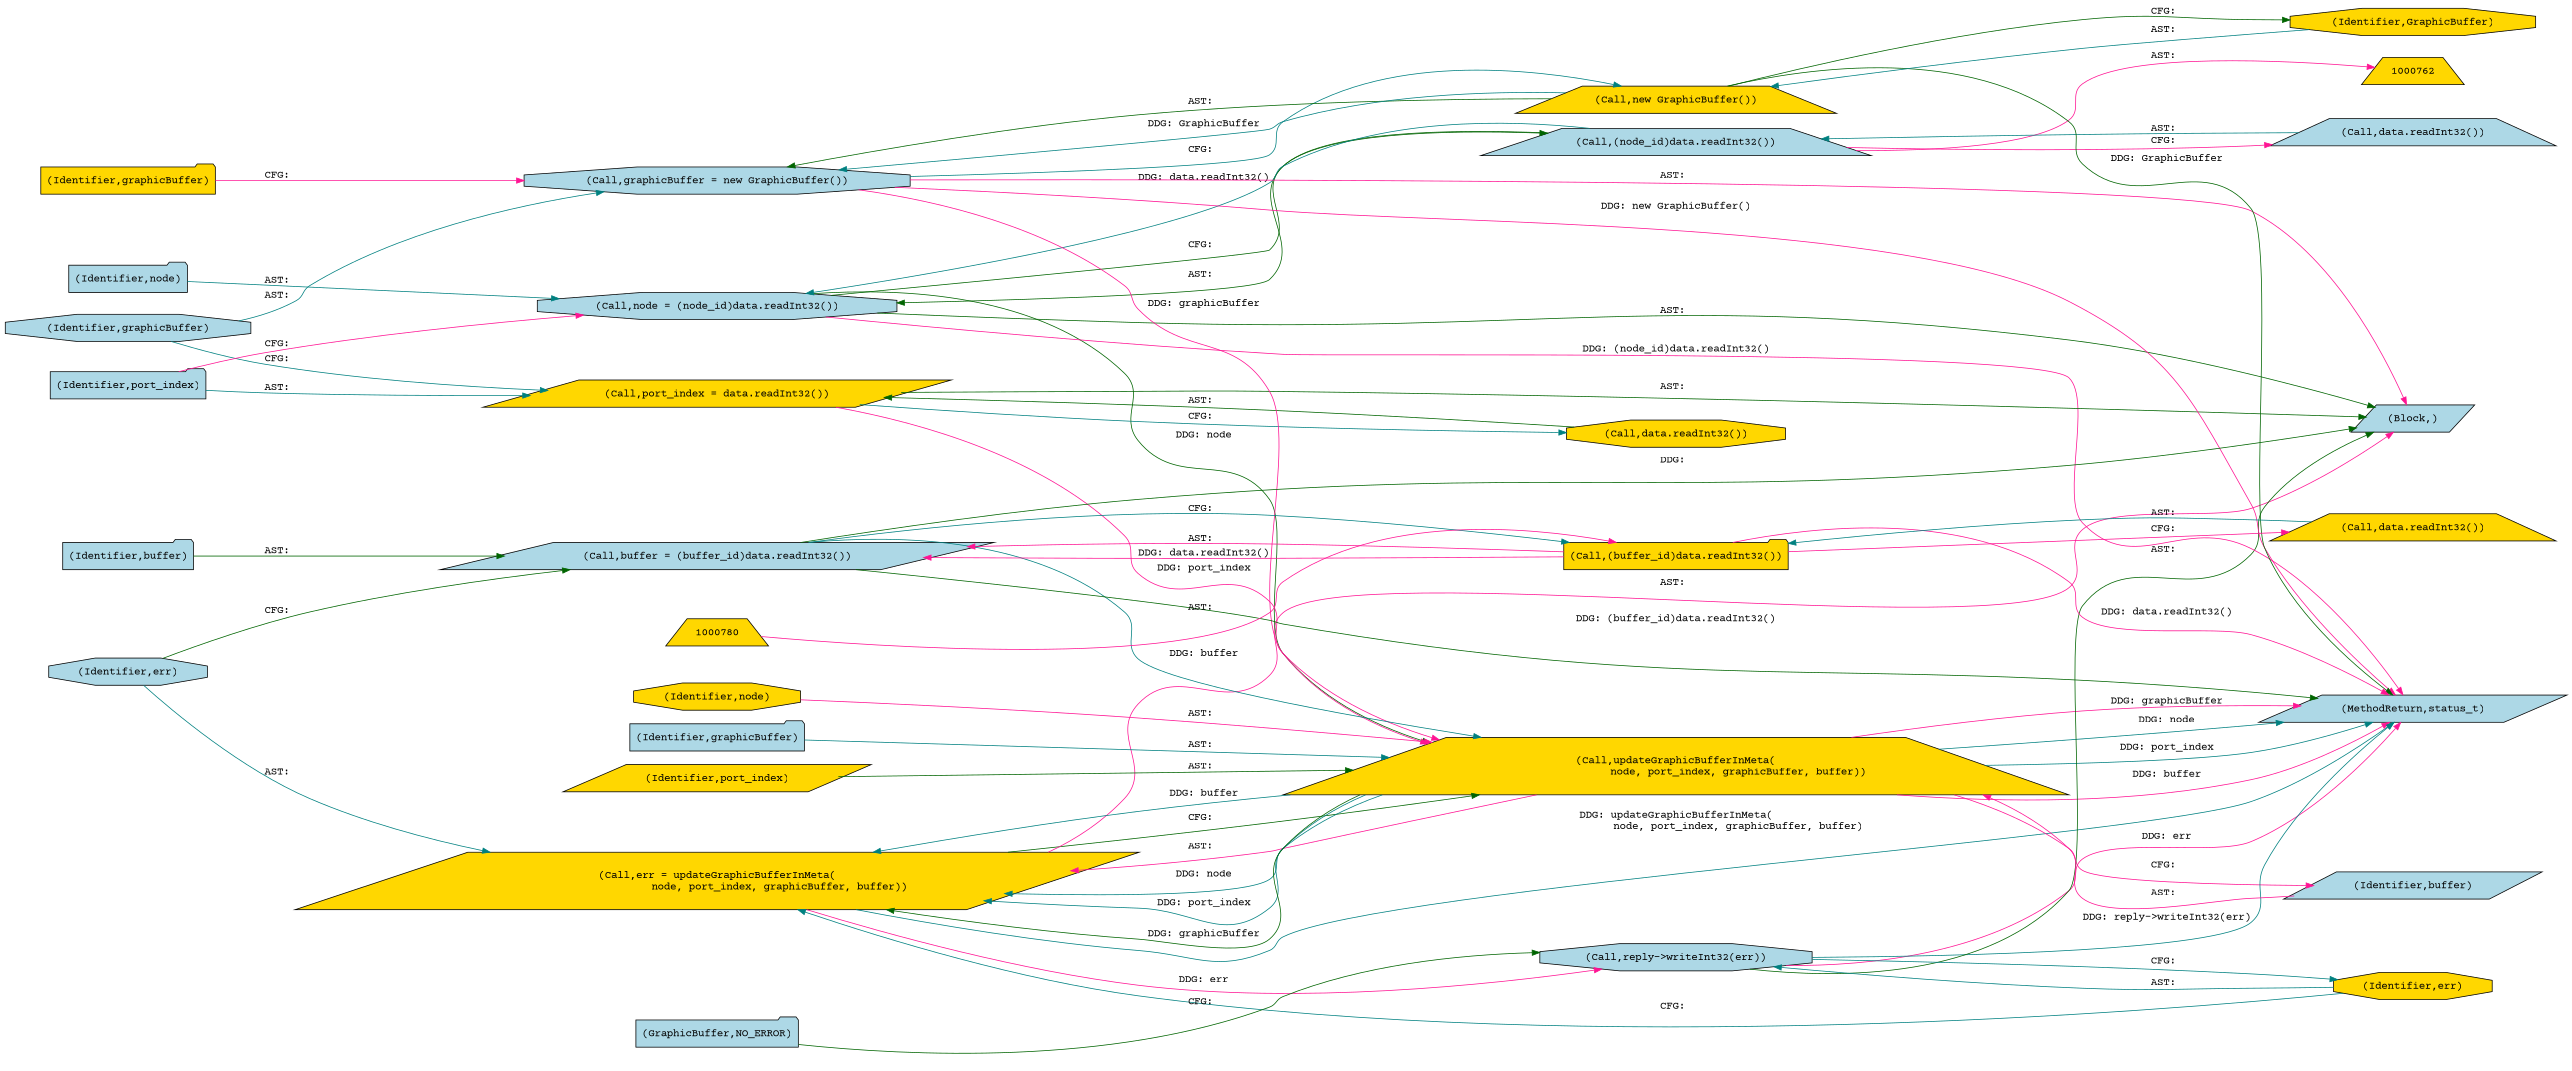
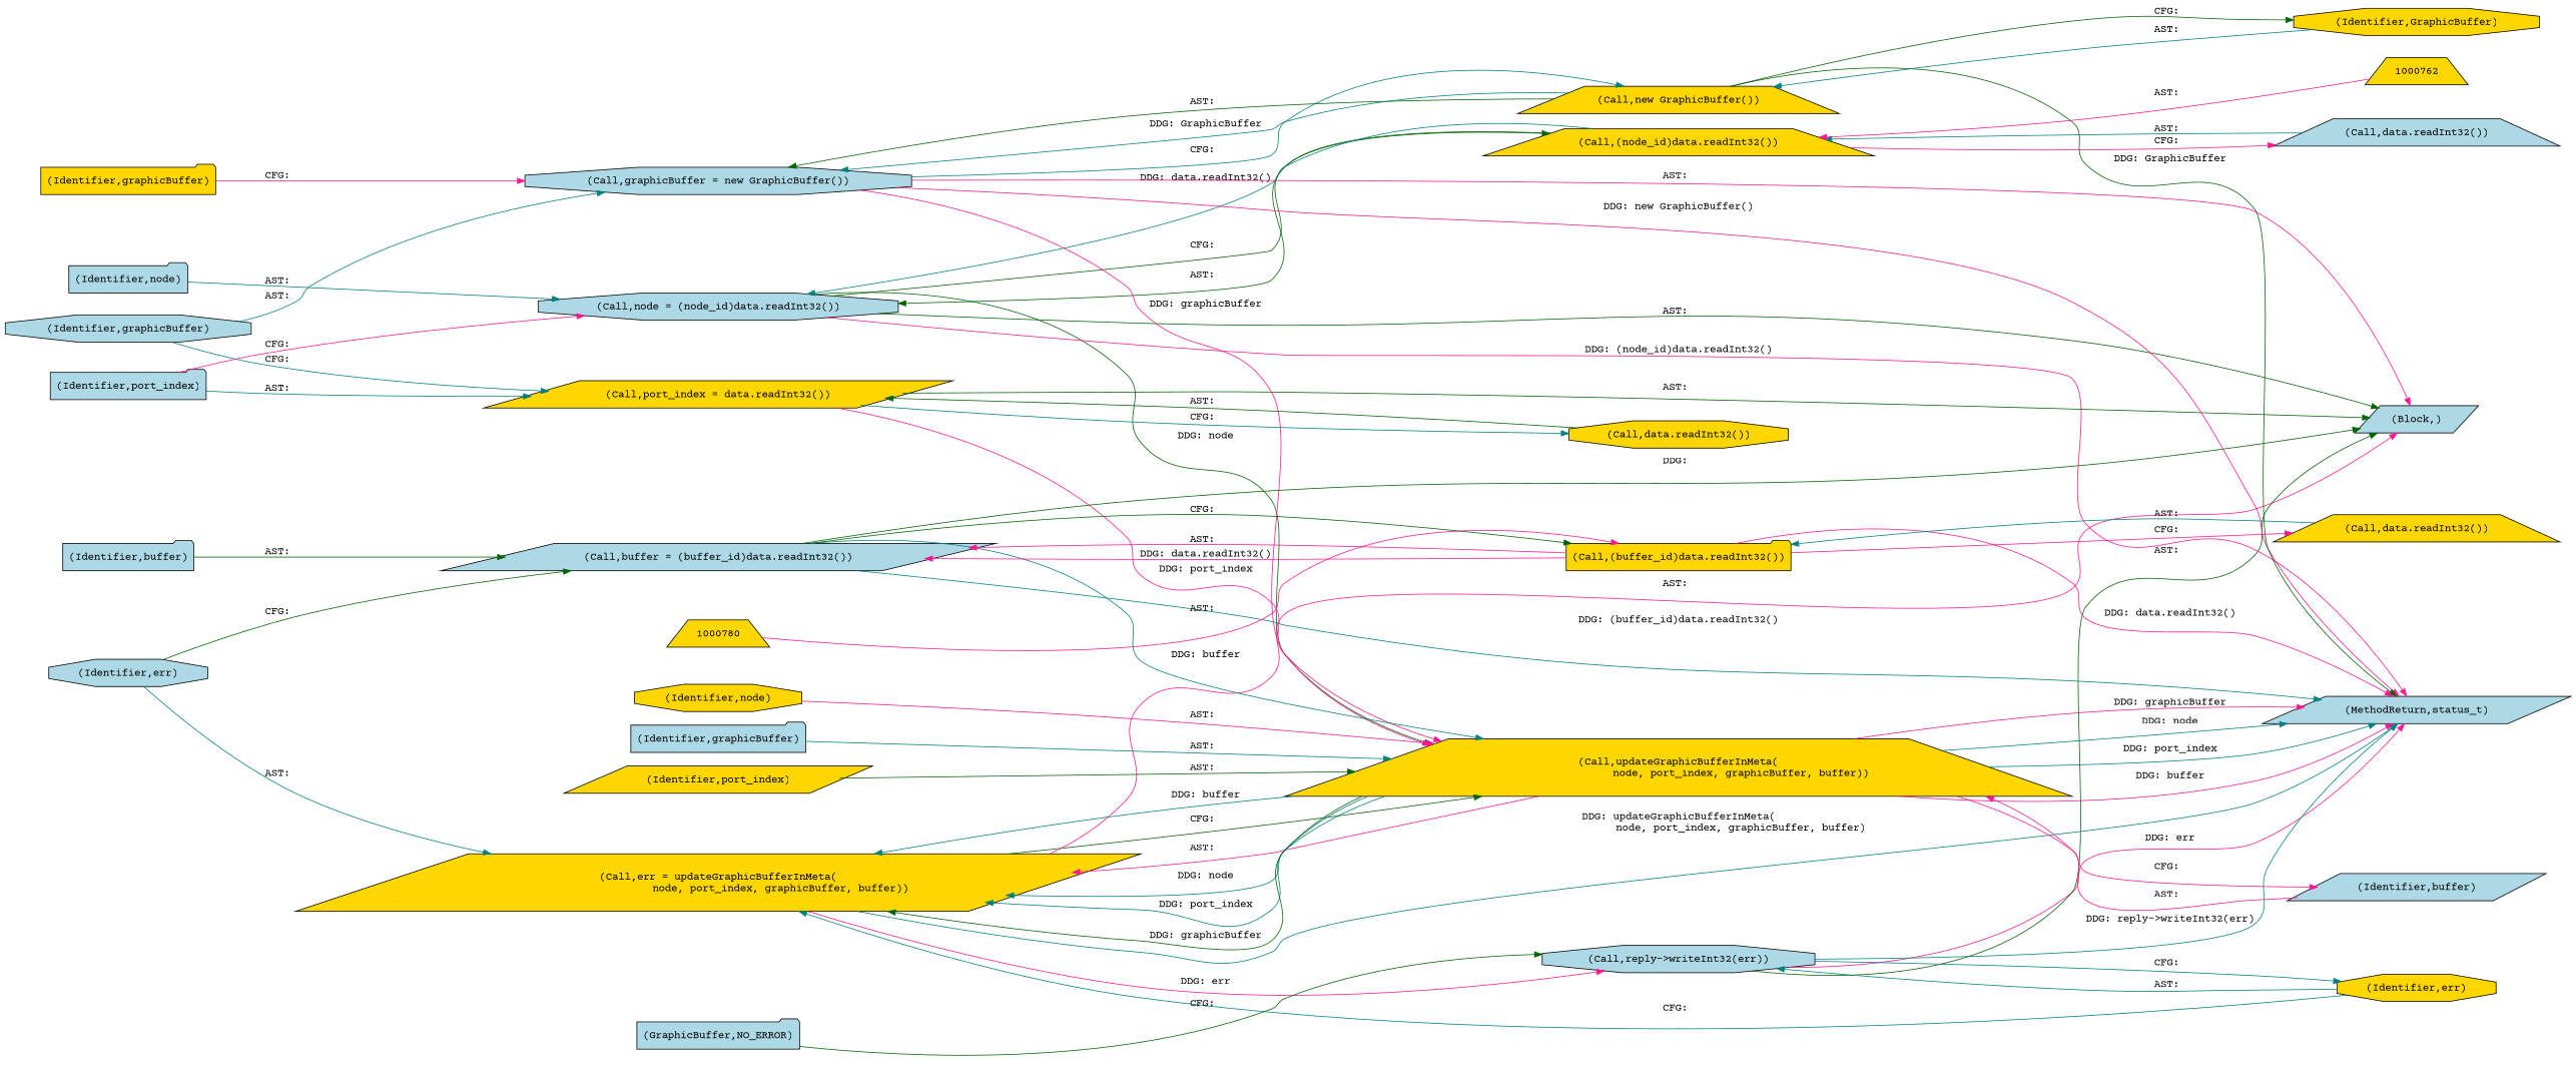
  digraph {
    fontname="Courier Prime"
    rankdir=LR
    node [fillcolor=gold fontname="Courier Prime" shape=octagon style=filled]
    edge [color=teal fontname="Courier Prime"]
    n1 [label="(Call,err = updateGraphicBufferInMeta(\n                    node, port_index, graphicBuffer, buffer))" shape=parallelogram]
    n2 [label="(Call,updateGraphicBufferInMeta(\n                    node, port_index, graphicBuffer, buffer))" shape=trapezium]
    n3 [fillcolor=lightblue label="(Call,reply->writeInt32(err))"]
    n4 [fillcolor=lightblue label="(MethodReturn,status_t)" shape=parallelogram]
    n5 [fillcolor=lightblue label="(Block,)" shape=parallelogram]
    n6 [fillcolor=lightblue label="(Identifier,buffer)" shape=parallelogram]
    n7 [label="(Identifier,err)"]
    n8 [fillcolor=lightblue label="(Call,node = (node_id)data.readInt32())"]
-   n9 [fillcolor=lightblue label="(Call,(node_id)data.readInt32())" shape=trapezium]
+   n9 [label="(Call,(node_id)data.readInt32())" shape=trapezium]
    n10 [fillcolor=lightblue label="(Call,data.readInt32())" shape=trapezium]
    n11 [label="(Call,port_index = data.readInt32())" shape=parallelogram]
    n12 [label="(Call,data.readInt32())"]
    n13 [fillcolor=lightblue label="(Call,graphicBuffer = new GraphicBuffer())"]
    n14 [label="(Call,new GraphicBuffer())" shape=trapezium]
    n15 [label="(Identifier,GraphicBuffer)"]
    n16 [fillcolor=lightblue label="(Call,buffer = (buffer_id)data.readInt32())" shape=parallelogram]
    n17 [label="(Call,(buffer_id)data.readInt32())" shape=folder]
    n18 [label="(Call,data.readInt32())" shape=trapezium]
    n19 [label="(Identifier,node)"]
    n20 [fillcolor=lightblue label="(Identifier,buffer)" shape=folder]
    n21 [label="(Identifier,port_index)" shape=parallelogram]
    n22 [label="(Identifier,graphicBuffer)" shape=folder]
    n23 [fillcolor=lightblue label="(Identifier,graphicBuffer)"]
    n24 [fillcolor=lightblue label="(Identifier,err)"]
    n25 [fillcolor=lightblue label="(Identifier,port_index)" shape=folder]
    n26 [fillcolor=lightblue label="(Identifier,graphicBuffer)" shape=folder]
    n27 [fillcolor=lightblue label="(Identifier,node)" shape=folder]
    n28 [fillcolor=lightblue label="(GraphicBuffer,NO_ERROR)" shape=folder]
    1000762 [shape=trapezium]
    1000780 [shape=trapezium]
    n1 -> n2 [color=darkgreen label="CFG: "]
    n1 -> n3 [color=deeppink label="DDG: err"]
    n1 -> n4 [label="DDG: updateGraphicBufferInMeta(\n                    node, port_index, graphicBuffer, buffer)"]
    n1 -> n5 [color=deeppink label="AST: "]
    n2 -> n1 [color=deeppink label="AST: "]
    n2 -> n1 [label="DDG: node"]
    n2 -> n1 [label="DDG: port_index"]
    n2 -> n1 [color=darkgreen label="DDG: graphicBuffer"]
    n2 -> n1 [label="DDG: buffer"]
    n2 -> n4 [color=deeppink label="DDG: buffer"]
    n2 -> n4 [color=deeppink label="DDG: graphicBuffer"]
    n2 -> n4 [label="DDG: node"]
    n2 -> n4 [label="DDG: port_index"]
    n2 -> n6 [color=deeppink label="CFG: "]
    n3 -> n4 [color=deeppink label="DDG: err"]
    n3 -> n4 [label="DDG: reply->writeInt32(err)"]
    n3 -> n5 [color=darkgreen label="AST: "]
    n3 -> n7 [label="CFG: "]
    n6 -> n2 [color=deeppink label="AST: "]
    n7 -> n1 [label="CFG: "]
    n7 -> n3 [label="AST: "]
    n8 -> n2 [color=darkgreen label="DDG: node"]
    n8 -> n4 [color=deeppink label="DDG: (node_id)data.readInt32()"]
    n8 -> n5 [color=darkgreen label="AST: "]
    n8 -> n9 [color=darkgreen label="CFG: "]
    n9 -> n8 [color=darkgreen label="AST: "]
    n9 -> n8 [label="DDG: data.readInt32()"]
    n9 -> n10 [color=deeppink label="CFG: "]
    n10 -> n9 [label="AST: "]
    n11 -> n2 [color=deeppink label="DDG: port_index"]
    n11 -> n5 [color=darkgreen label="AST: "]
    n11 -> n12 [label="CFG: "]
    n12 -> n11 [color=darkgreen label="AST: "]
    n13 -> n2 [color=deeppink label="DDG: graphicBuffer"]
    n13 -> n4 [color=deeppink label="DDG: new GraphicBuffer()"]
    n13 -> n5 [color=deeppink label="AST: "]
    n13 -> n14 [label="CFG: "]
    n14 -> n4 [color=darkgreen label="DDG: GraphicBuffer"]
    n14 -> n13 [color=darkgreen label="AST: "]
    n14 -> n13 [label="DDG: GraphicBuffer"]
    n14 -> n15 [color=darkgreen label="CFG: "]
    n15 -> n14 [label="AST: "]
    n16 -> n2 [label="DDG: buffer"]
-   n16 -> n4 [color=darkgreen label="DDG: (buffer_id)data.readInt32()"]
+   n16 -> n4 [label="DDG: (buffer_id)data.readInt32()"]
    n16 -> n5 [color=darkgreen label="DDG: "]
-   n16 -> n17 [label="CFG: "]
+   n16 -> n17 [color=darkgreen label="CFG: "]
    n17 -> n4 [color=deeppink label="DDG: data.readInt32()"]
    n17 -> n16 [color=deeppink label="AST: "]
    n17 -> n16 [color=deeppink label="DDG: data.readInt32()"]
    n17 -> n18 [color=deeppink label="CFG: "]
    n18 -> n17 [label="AST: "]
    n19 -> n2 [color=deeppink label="AST: "]
    n20 -> n16 [color=darkgreen label="AST: "]
    n21 -> n2 [color=darkgreen label="AST: "]
    n22 -> n13 [color=deeppink label="CFG: "]
    n23 -> n11 [label="CFG: "]
    n23 -> n13 [label="AST: "]
    n24 -> n1 [label="AST: "]
    n24 -> n16 [color=darkgreen label="CFG: "]
    n25 -> n8 [color=deeppink label="CFG: "]
    n25 -> n11 [label="AST: "]
    n26 -> n2 [label="AST: "]
    n27 -> n8 [label="AST: "]
    n28 -> n3 [color=darkgreen label="CFG: "]
-   n9 -> 1000762 [color=deeppink label="AST: "]
+   1000762 -> n9 [color=deeppink label="AST: "]
    1000780 -> n17 [color=deeppink label="AST: "]
  }
